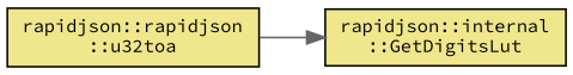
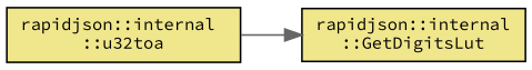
  digraph {
    rankdir=LR
    fontname="Source Code Pro"
    node [color=black fillcolor=khaki fontname="Source Code Pro" fontsize=10 shape=record style=filled]
-   n1 [fontcolor=black height=0.2 label="rapidjson::rapidjson\l::u32toa" width=0.4]
+   n1 [fontcolor=black height=0.2 label="rapidjson::internal\l::u32toa" width=0.4]
    n2 [height=0.2 label="rapidjson::internal\l::GetDigitsLut" width=0.4]
    n1 -> n2 [color=gray40 fontname="Source Code Pro" fontsize=10 labelfontname=Helvetica labelfontsize=10 style=solid]
  }
